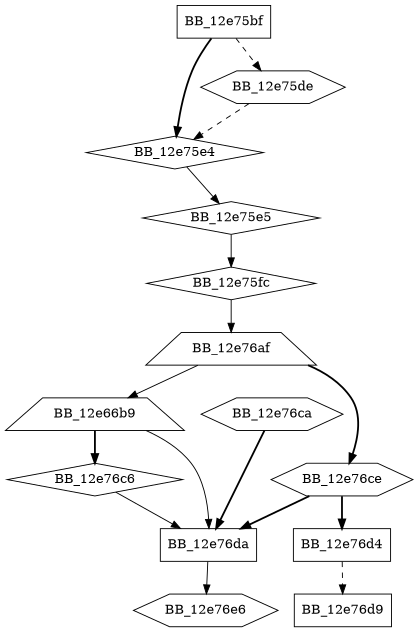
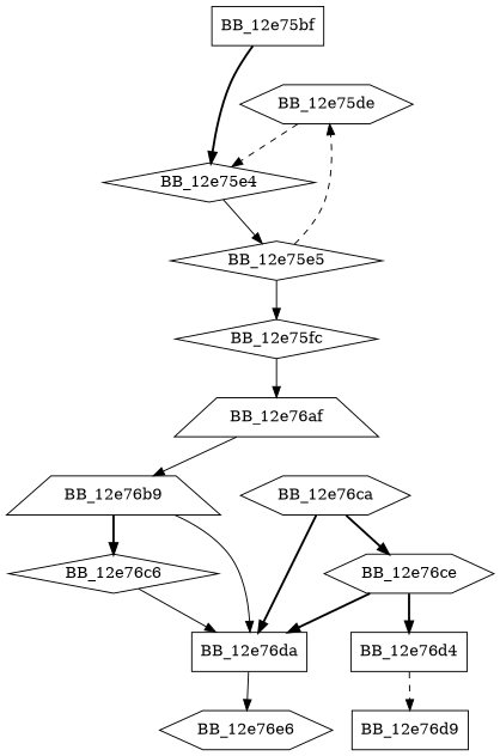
  digraph {
    node [shape=hexagon]
    edge [style=solid]
    BB_12e75de
    BB_12e75bf [shape=box]
    BB_12e75e4 [shape=diamond]
    BB_12e75e5 [shape=diamond]
    BB_12e75fc [shape=diamond]
    BB_12e76af [shape=trapezium]
-   BB_12e76b9 [shape=trapezium label=BB_12e66b9]
+   BB_12e76b9 [shape=trapezium]
    BB_12e76c6 [shape=diamond]
    BB_12e76da [shape=box]
    BB_12e76ca
    BB_12e76ce
    BB_12e76e6
    n13 [label=BB_12e76d4 shape=box]
    BB_12e76d9 [shape=box]
    BB_12e75de -> BB_12e75e4 [style=dashed]
-   BB_12e75bf -> BB_12e75de [style=dashed]
+   BB_12e75e5 -> BB_12e75de [style=dashed]
    BB_12e75bf -> BB_12e75e4 [style=bold]
    BB_12e75e4 -> BB_12e75e5
    BB_12e75e5 -> BB_12e75fc
    BB_12e75fc -> BB_12e76af
    BB_12e76af -> BB_12e76b9
    BB_12e76b9 -> BB_12e76c6 [style=bold]
    BB_12e76b9 -> BB_12e76da
    BB_12e76c6 -> BB_12e76da
    BB_12e76da -> BB_12e76e6
    BB_12e76ca -> BB_12e76da [style=bold]
-   BB_12e76af -> BB_12e76ce [style=bold]
+   BB_12e76ca -> BB_12e76ce [style=bold]
    BB_12e76ce -> BB_12e76da [style=bold]
    BB_12e76ce -> n13 [style=bold]
    n13 -> BB_12e76d9 [style=dashed]
  }
